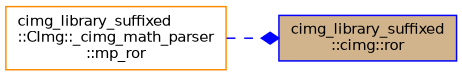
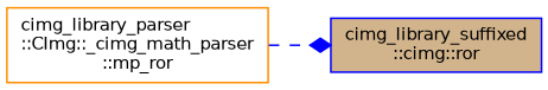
  digraph {
    rankdir=LR
    node [fontname=Helvetica fontsize=10 shape=record style=filled]
-   n1 [color=darkorange fillcolor=white fontcolor=black height=0.2 label="cimg_library_suffixed\l::CImg::_cimg_math_parser\l::mp_ror" width=0.4]
+   n1 [color=darkorange fillcolor=white fontcolor=black height=0.2 label="cimg_library_parser\l::CImg::_cimg_math_parser\l::mp_ror" width=0.4]
    n2 [color=blue fillcolor=tan height=0.2 label="cimg_library_suffixed\l::cimg::ror" width=0.4]
    n1 -> n2 [color=blue fontname=Helvetica fontsize=10 labelfontname=Helvetica labelfontsize=10 style=dashed arrowhead=diamond]
  }
